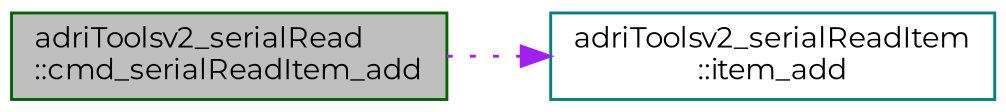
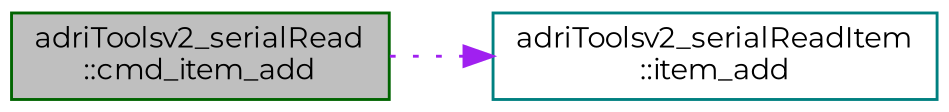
  digraph {
    rankdir=LR
    fontname=Montserrat
    node [fontname=Montserrat fontsize=10 shape=record style=filled]
-   n1 [color=darkgreen fillcolor=grey75 fontcolor=black height=0.2 label="adriToolsv2_serialRead\l::cmd_serialReadItem_add" width=0.4]
+   n1 [color=darkgreen fillcolor=grey75 fontcolor=black height=0.2 label="adriToolsv2_serialRead\l::cmd_item_add" width=0.4]
    n2 [color=teal fillcolor=white height=0.2 label="adriToolsv2_serialReadItem\l::item_add" width=0.4]
    n1 -> n2 [color=purple fontname=Montserrat fontsize=10 labelfontname=Helvetica labelfontsize=10 style=dotted arrowhead=normal]
  }
